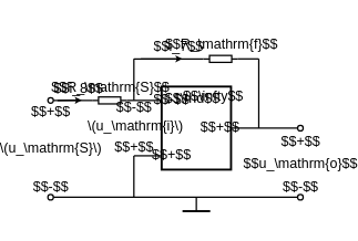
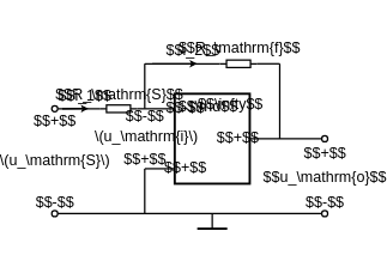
  <mxCell id="0" />
  <mxCell id="1" parent="0" />
  <mxCell id="2" value="" style="whiteSpace=wrap;html=1;comic=0;glass=0;strokeWidth=1.5;movable=1;resizable=1;rotatable=1;deletable=1;editable=1;connectable=1;" parent="1" vertex="1"><mxGeometry x="110" y="62" width="50" height="60" as="geometry" /></mxCell>
  <mxCell id="3" value="$$-$$" style="text;resizable=1;autosize=1;align=center;verticalAlign=middle;points=[];fillColor=none;strokeColor=none;rounded=0;html=1;imageAspect=1;noLabel=0;recursiveResize=1;expand=1;editable=1;movable=1;rotatable=1;deletable=1;connectable=1;comic=0;fontSize=10;" parent="1" vertex="1"><mxGeometry x="111" y="65" width="12" height="12" as="geometry" /></mxCell>
  <mxCell id="4" value="$$+$$" style="text;html=1;resizable=1;autosize=1;align=center;verticalAlign=middle;points=[];fillColor=none;strokeColor=none;rounded=0;movable=1;rotatable=1;deletable=1;editable=1;connectable=1;fontSize=10;" parent="1" vertex="1"><mxGeometry x="112" y="103" width="10" height="15" as="geometry" /></mxCell>
  <mxCell id="5" value="$$\rhd$$" style="text;html=1;resizable=1;autosize=1;align=center;verticalAlign=middle;points=[];fillColor=none;strokeColor=none;rounded=0;movable=1;rotatable=1;deletable=1;editable=1;connectable=1;fontSize=10;strokeWidth=2;labelBorderColor=none;" parent="1" vertex="1"><mxGeometry x="106.5" y="60" width="50" height="20" as="geometry" /></mxCell>
  <mxCell id="6" value="$$\infty$$" style="text;html=1;resizable=1;autosize=1;align=center;verticalAlign=middle;points=[];fillColor=none;strokeColor=none;rounded=0;movable=1;rotatable=1;deletable=1;editable=1;connectable=1;fontSize=10;" parent="1" vertex="1"><mxGeometry x="140" y="62" width="14.5" height="14" as="geometry" /></mxCell>
  <mxCell id="7" value="" style="endArrow=none;html=1;rounded=0;endFill=0;movable=1;resizable=1;rotatable=1;deletable=1;editable=1;connectable=1;" edge="1" parent="1"><mxGeometry width="50" height="50" relative="1" as="geometry"><mxPoint x="110" y="112" as="sourcePoint" /><mxPoint x="90" y="112" as="targetPoint" /></mxGeometry></mxCell>
  <mxCell id="8" value="$$-$$" style="text;resizable=1;autosize=1;align=center;verticalAlign=middle;points=[];fillColor=none;strokeColor=none;rounded=0;html=1;imageAspect=1;noLabel=0;recursiveResize=1;expand=1;editable=1;movable=1;rotatable=1;deletable=1;connectable=1;comic=0;fontSize=10;" vertex="1" parent="1"><mxGeometry x="22" y="124" width="15" height="20" as="geometry" /></mxCell>
  <mxCell id="9" value="$$+$$" style="text;html=1;resizable=1;autosize=1;align=center;verticalAlign=middle;points=[];fillColor=none;strokeColor=none;rounded=0;movable=1;rotatable=1;deletable=1;editable=1;connectable=1;fontSize=10;" vertex="1" parent="1"><mxGeometry x="22" y="69.5" width="15" height="20" as="geometry" /></mxCell>
  <mxCell id="10" value="\(u_\mathrm{i}\)" style="text;html=1;resizable=1;autosize=1;align=center;verticalAlign=middle;points=[];fillColor=none;strokeColor=none;rounded=0;comic=0;movable=1;rotatable=1;deletable=1;editable=1;connectable=1;fontSize=10;" vertex="1" parent="1"><mxGeometry x="76" y="80" width="29" height="20" as="geometry" /></mxCell>
  <mxCell id="11" value="" style="endArrow=none;html=1;rounded=0;fontSize=10;" edge="1" parent="1"><mxGeometry width="50" height="50" relative="1" as="geometry"><mxPoint x="180" y="42" as="sourcePoint" /><mxPoint x="180" y="92" as="targetPoint" /></mxGeometry></mxCell>
  <mxCell id="12" value="" style="endArrow=none;html=1;rounded=0;fontSize=10;" edge="1" parent="1"><mxGeometry width="50" height="50" relative="1" as="geometry"><mxPoint x="165" y="42" as="sourcePoint" /><mxPoint x="180" y="42" as="targetPoint" /></mxGeometry></mxCell>
  <mxCell id="13" value="" style="pointerEvents=1;verticalLabelPosition=bottom;shadow=0;dashed=0;align=center;html=1;verticalAlign=top;shape=mxgraph.electrical.resistors.resistor_1;fontSize=10;" vertex="1" parent="1"><mxGeometry x="140" y="39.5" width="25" height="5" as="geometry" /></mxCell>
  <mxCell id="14" value="" style="endArrow=none;html=1;rounded=0;fontSize=10;entryX=0;entryY=0.5;entryDx=0;entryDy=0;entryPerimeter=0;" edge="1" parent="1" target="13"><mxGeometry width="50" height="50" relative="1" as="geometry"><mxPoint x="95" y="42" as="sourcePoint" /><mxPoint x="130" y="-3" as="targetPoint" /></mxGeometry></mxCell>
  <mxCell id="15" value="" style="endArrow=none;html=1;rounded=0;fontSize=10;" edge="1" parent="1"><mxGeometry width="50" height="50" relative="1" as="geometry"><mxPoint x="90" y="72" as="sourcePoint" /><mxPoint x="90" y="42" as="targetPoint" /></mxGeometry></mxCell>
  <mxCell id="16" value="" style="endArrow=classic;html=1;rounded=0;fontSize=10;endSize=2;" edge="1" parent="1"><mxGeometry width="50" height="50" relative="1" as="geometry"><mxPoint x="90" y="42" as="sourcePoint" /><mxPoint x="125" y="42" as="targetPoint" /></mxGeometry></mxCell>
  <mxCell id="17" value="" style="endArrow=none;html=1;rounded=0;fontSize=10;endSize=2;" edge="1" parent="1"><mxGeometry width="50" height="50" relative="1" as="geometry"><mxPoint x="90" y="142" as="sourcePoint" /><mxPoint x="90" y="112" as="targetPoint" /></mxGeometry></mxCell>
  <mxCell id="18" value="" style="endArrow=oval;html=1;rounded=0;fontSize=10;endSize=4;startArrow=oval;startFill=0;endFill=0;startSize=4;" edge="1" parent="1"><mxGeometry width="50" height="50" relative="1" as="geometry"><mxPoint x="30" y="142" as="sourcePoint" /><mxPoint x="210" y="142" as="targetPoint" /></mxGeometry></mxCell>
  <mxCell id="19" value="$$+$$" style="text;html=1;resizable=1;autosize=1;align=center;verticalAlign=middle;points=[];fillColor=none;strokeColor=none;rounded=0;movable=1;rotatable=1;deletable=1;editable=1;connectable=1;fontSize=10;" vertex="1" parent="1"><mxGeometry x="200" y="91" width="19" height="20" as="geometry" /></mxCell>
  <mxCell id="20" value="$$-$$" style="text;resizable=1;autosize=1;align=center;verticalAlign=middle;points=[];fillColor=none;strokeColor=none;rounded=0;html=1;imageAspect=1;noLabel=0;recursiveResize=1;expand=1;editable=1;movable=1;rotatable=1;deletable=1;connectable=1;comic=0;fontSize=10;" vertex="1" parent="1"><mxGeometry x="202" y="124" width="15" height="20" as="geometry" /></mxCell>
  <mxCell id="21" value="" style="pointerEvents=1;verticalLabelPosition=bottom;shadow=0;dashed=0;align=center;html=1;verticalAlign=top;shape=mxgraph.electrical.resistors.resistor_1;fontSize=10;" vertex="1" parent="1"><mxGeometry x="60" y="69.5" width="25" height="5" as="geometry" /></mxCell>
  <mxCell id="22" value="" style="endArrow=none;html=1;rounded=0;fontSize=10;startSize=4;endSize=4;startArrow=oval;startFill=0;" edge="1" parent="1"><mxGeometry width="50" height="50" relative="1" as="geometry"><mxPoint x="30" y="72" as="sourcePoint" /><mxPoint x="60" y="72" as="targetPoint" /></mxGeometry></mxCell>
  <mxCell id="23" value="" style="endArrow=classic;html=1;rounded=0;fontSize=10;endSize=2;" edge="1" parent="1"><mxGeometry width="50" height="50" relative="1" as="geometry"><mxPoint x="35" y="72" as="sourcePoint" /><mxPoint x="52.5" y="71.85" as="targetPoint" /></mxGeometry></mxCell>
  <mxCell id="24" value="$$-$$" style="text;resizable=1;autosize=1;align=center;verticalAlign=middle;points=[];fillColor=none;strokeColor=none;rounded=0;html=1;imageAspect=1;noLabel=0;recursiveResize=1;expand=1;editable=1;movable=1;rotatable=1;deletable=1;connectable=1;comic=0;fontSize=10;" vertex="1" parent="1"><mxGeometry x="82" y="72" width="15" height="9" as="geometry" /></mxCell>
  <mxCell id="25" value="$$+$$" style="text;html=1;resizable=1;autosize=1;align=center;verticalAlign=middle;points=[];fillColor=none;strokeColor=none;rounded=0;movable=1;rotatable=1;deletable=1;editable=1;connectable=1;fontSize=10;" vertex="1" parent="1"><mxGeometry x="82" y="99" width="15" height="12" as="geometry" /></mxCell>
- <mxCell id="26" value="$$i_8$$" style="text;html=1;resizable=1;autosize=1;align=center;verticalAlign=middle;points=[];fillColor=none;strokeColor=none;rounded=0;fontSize=10;movable=1;rotatable=1;deletable=1;editable=1;connectable=1;" vertex="1" parent="1"><mxGeometry x="40" y="52.5" width="20" height="20" as="geometry" /></mxCell>
- <mxCell id="27" value="$$i_7$$" style="text;html=1;resizable=1;autosize=1;align=center;verticalAlign=middle;points=[];fillColor=none;strokeColor=none;rounded=0;fontSize=10;movable=1;rotatable=1;deletable=1;editable=1;connectable=1;" vertex="1" parent="1"><mxGeometry x="115" y="22.5" width="13" height="20" as="geometry" /></mxCell>
+ <mxCell id="26" value="$$i_1$$" style="text;html=1;resizable=1;autosize=1;align=center;verticalAlign=middle;points=[];fillColor=none;strokeColor=none;rounded=0;fontSize=10;movable=1;rotatable=1;deletable=1;editable=1;connectable=1;" vertex="1" parent="1"><mxGeometry x="40" y="52.5" width="20" height="20" as="geometry" /></mxCell>
+ <mxCell id="27" value="$$i_2$$" style="text;html=1;resizable=1;autosize=1;align=center;verticalAlign=middle;points=[];fillColor=none;strokeColor=none;rounded=0;fontSize=10;movable=1;rotatable=1;deletable=1;editable=1;connectable=1;" vertex="1" parent="1"><mxGeometry x="115" y="22.5" width="13" height="20" as="geometry" /></mxCell>
  <mxCell id="28" value="$$R_\mathrm{S}$$" style="text;html=1;resizable=1;autosize=1;align=center;verticalAlign=middle;points=[];fillColor=none;strokeColor=none;rounded=0;fontSize=10;movable=1;rotatable=1;deletable=1;editable=1;connectable=1;" vertex="1" parent="1"><mxGeometry x="64.5" y="52" width="16" height="20" as="geometry" /></mxCell>
  <mxCell id="29" value="$$R_\mathrm{f}$$" style="text;html=1;resizable=1;autosize=1;align=center;verticalAlign=middle;points=[];fillColor=none;strokeColor=none;rounded=0;fontSize=10;movable=1;rotatable=1;deletable=1;editable=1;connectable=1;" vertex="1" parent="1"><mxGeometry x="145" y="20.5" width="15" height="20" as="geometry" /></mxCell>
  <mxCell id="30" value="未命名图层" parent="0" />
  <mxCell id="31" value="$$+$$" style="text;html=1;resizable=1;autosize=1;align=center;verticalAlign=middle;points=[];fillColor=none;strokeColor=none;rounded=0;movable=1;rotatable=1;deletable=1;editable=1;connectable=1;fontSize=10;" parent="30" vertex="1"><mxGeometry x="145" y="83" width="14" height="15" as="geometry" /></mxCell>
  <mxCell id="32" value="" style="endArrow=none;html=1;rounded=0;endFill=0;movable=1;resizable=1;rotatable=1;deletable=1;editable=1;connectable=1;" parent="30" edge="1"><mxGeometry width="50" height="50" relative="1" as="geometry"><mxPoint x="110" y="72" as="sourcePoint" /><mxPoint x="85" y="72" as="targetPoint" /></mxGeometry></mxCell>
  <mxCell id="33" value="" style="endArrow=oval;html=1;rounded=0;endFill=0;exitX=1;exitY=0.5;exitDx=0;exitDy=0;movable=1;resizable=1;rotatable=1;deletable=1;editable=1;connectable=1;startSize=5;endSize=4;" parent="30" source="2" edge="1"><mxGeometry width="50" height="50" relative="1" as="geometry"><mxPoint x="120" y="87" as="sourcePoint" /><mxPoint x="210" y="92" as="targetPoint" /></mxGeometry></mxCell>
  <mxCell id="34" value="$$u_\mathrm{o}$$" style="text;html=1;resizable=1;autosize=1;align=center;verticalAlign=middle;points=[];fillColor=none;strokeColor=none;rounded=0;comic=0;movable=1;rotatable=1;deletable=1;editable=1;connectable=0;fontSize=10;" parent="30" vertex="1"><mxGeometry x="201" y="107" width="17" height="20" as="geometry" /></mxCell>
  <mxCell id="35" value="\(u_\mathrm{S}\)" style="text;html=1;resizable=1;autosize=1;align=center;verticalAlign=middle;points=[];fillColor=none;strokeColor=none;rounded=0;comic=0;movable=1;rotatable=1;deletable=1;editable=1;connectable=1;fontSize=10;" parent="30" vertex="1"><mxGeometry x="20" y="96" width="20" height="20" as="geometry" /></mxCell>
  <mxCell id="36" value="" style="endArrow=none;html=1;rounded=0;movable=1;resizable=1;rotatable=1;deletable=1;editable=1;connectable=1;" parent="30" edge="1"><mxGeometry width="50" height="50" relative="1" as="geometry"><mxPoint x="135" y="152" as="sourcePoint" /><mxPoint x="135" y="142" as="targetPoint" /></mxGeometry></mxCell>
  <mxCell id="37" value="" style="endArrow=none;html=1;rounded=0;strokeWidth=1.5;movable=1;resizable=1;rotatable=1;deletable=1;editable=1;connectable=1;" parent="30" edge="1"><mxGeometry width="50" height="50" relative="1" as="geometry"><mxPoint x="125" y="152" as="sourcePoint" /><mxPoint x="145" y="152" as="targetPoint" /></mxGeometry></mxCell>
